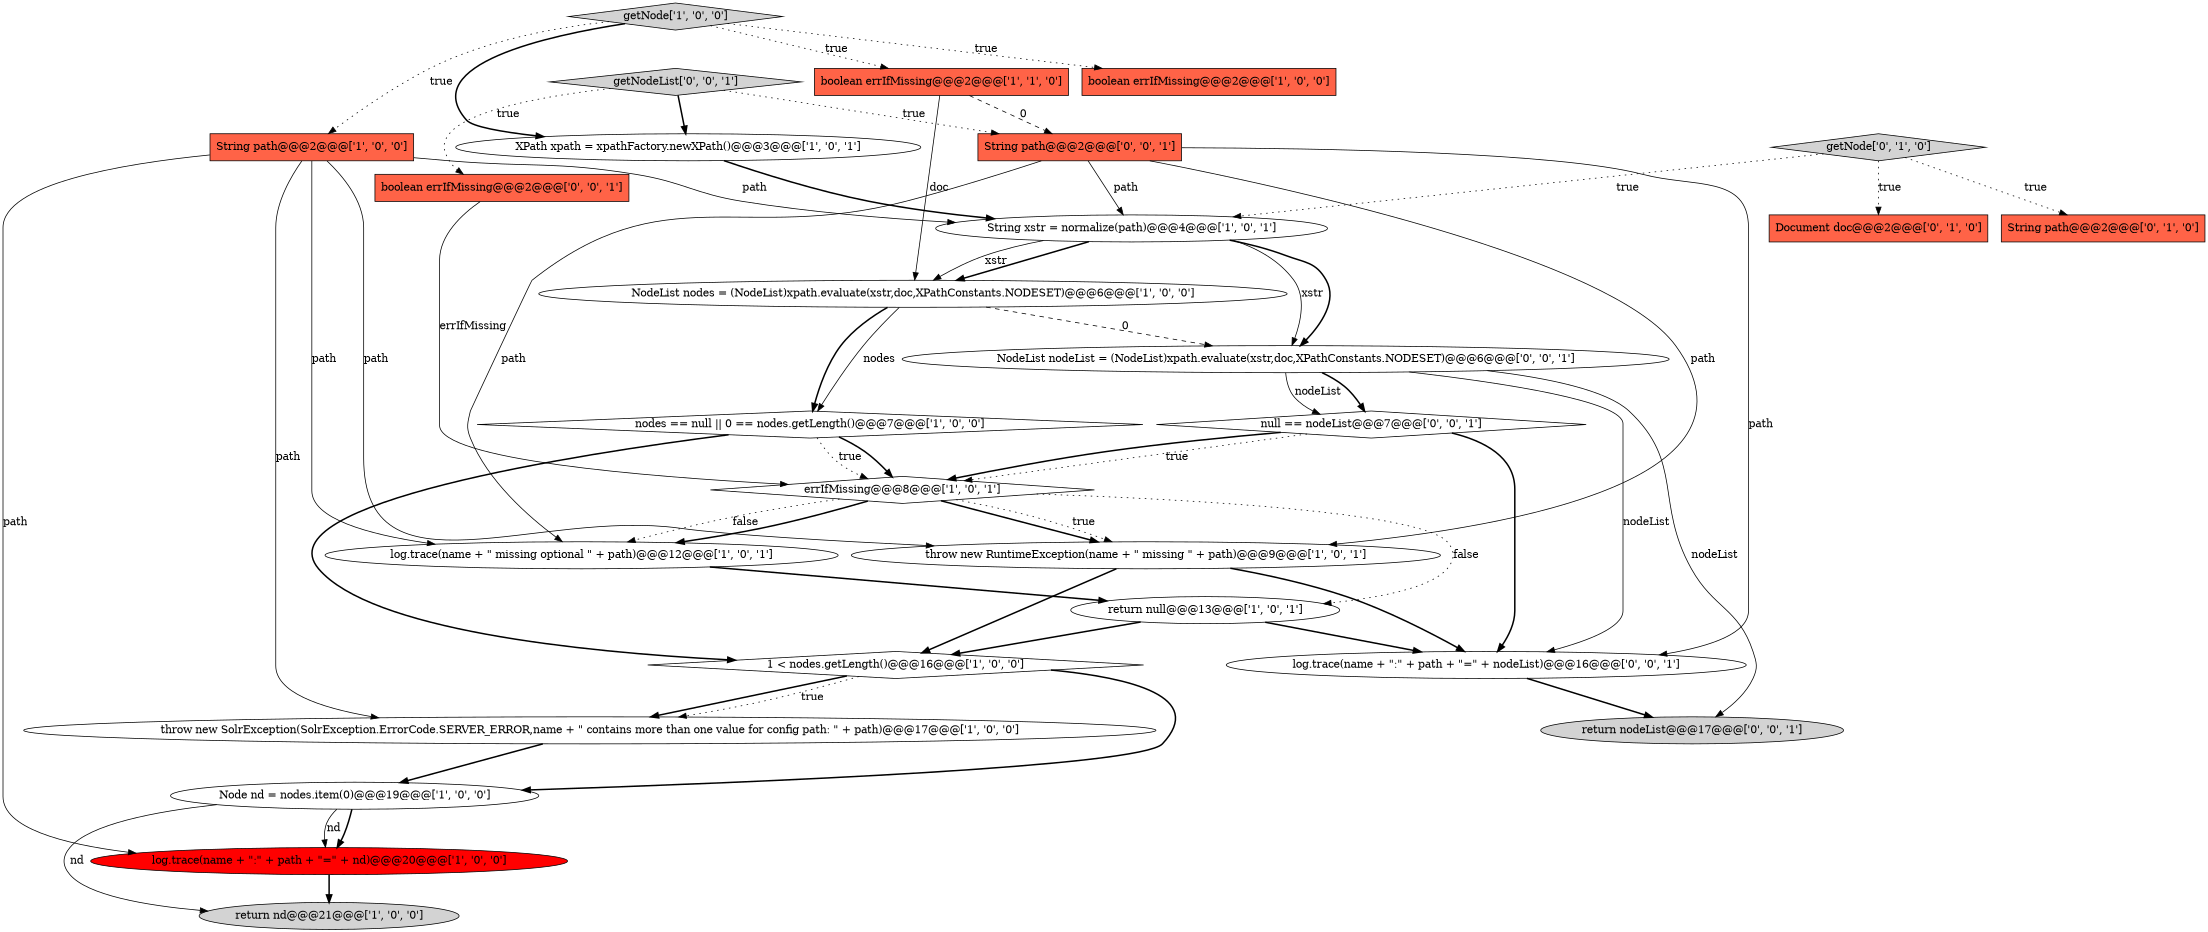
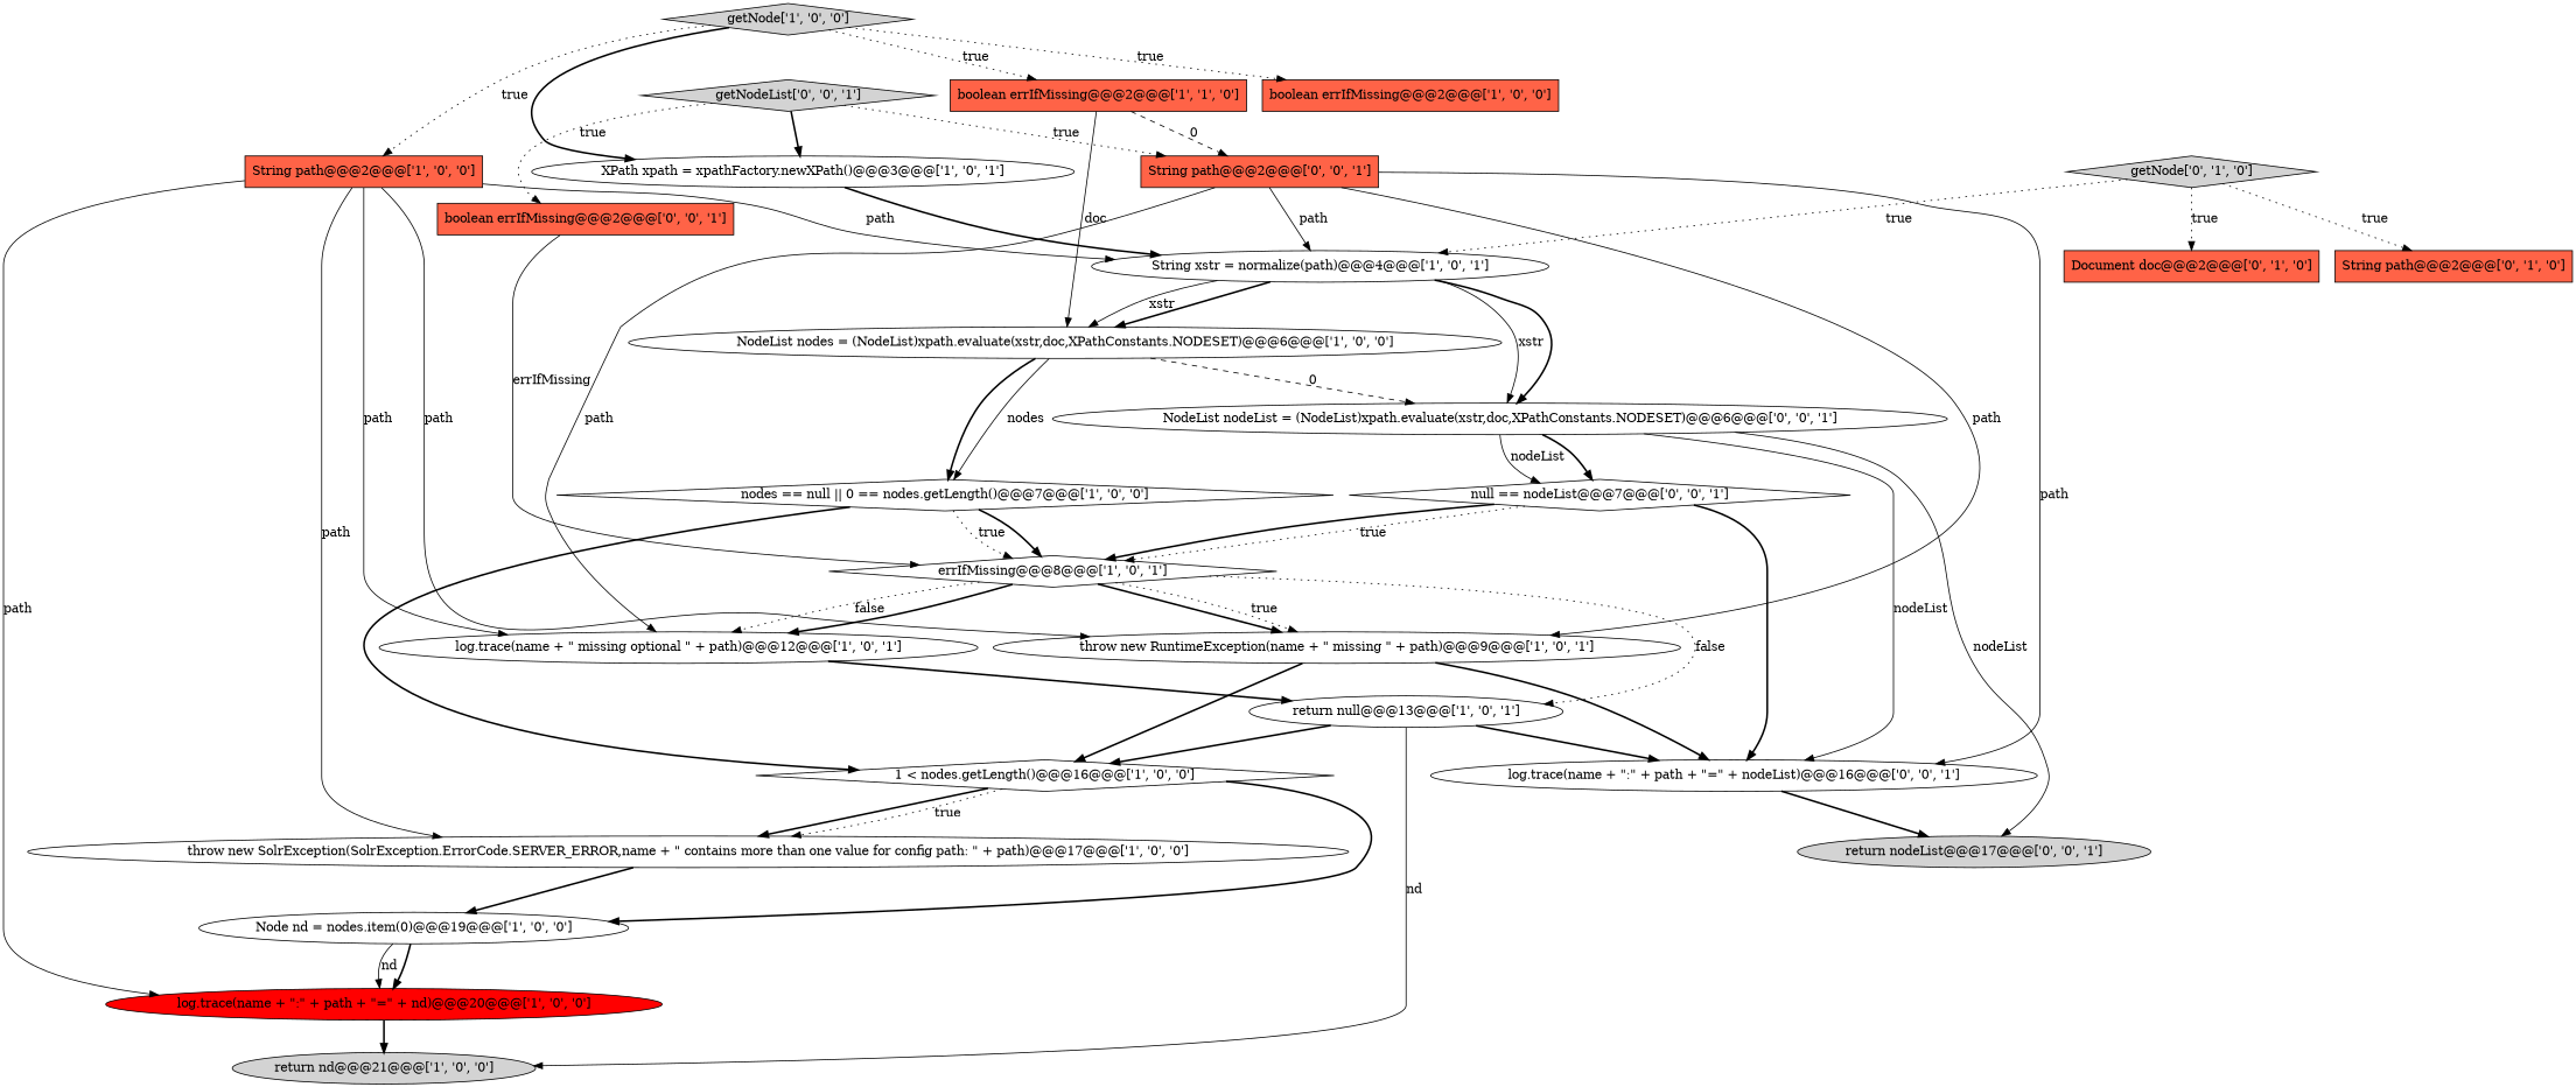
  digraph {
    node [fillcolor=white shape=ellipse style=filled]
    edge [style=bold]
    n1 [label="String xstr = normalize(path)@@@4@@@['1', '0', '1']"]
    n2 [label="NodeList nodeList = (NodeList)xpath.evaluate(xstr,doc,XPathConstants.NODESET)@@@6@@@['0', '0', '1']"]
    n3 [label="NodeList nodes = (NodeList)xpath.evaluate(xstr,doc,XPathConstants.NODESET)@@@6@@@['1', '0', '0']"]
    n4 [label="log.trace(name + \":\" + path + \"=\" + nodeList)@@@16@@@['0', '0', '1']"]
    n5 [label="null == nodeList@@@7@@@['0', '0', '1']" shape=diamond]
    n6 [fillcolor=lightgray label="return nodeList@@@17@@@['0', '0', '1']"]
    n7 [label="nodes == null || 0 == nodes.getLength()@@@7@@@['1', '0', '0']" shape=diamond]
    n8 [fillcolor=tomato label="Document doc@@@2@@@['0', '1', '0']" shape=box]
    n9 [label="errIfMissing@@@8@@@['1', '0', '1']" shape=diamond]
    n10 [label="return null@@@13@@@['1', '0', '1']"]
    n11 [label="log.trace(name + \" missing optional \" + path)@@@12@@@['1', '0', '1']"]
    n12 [label="throw new RuntimeException(name + \" missing \" + path)@@@9@@@['1', '0', '1']"]
    n13 [label="1 < nodes.getLength()@@@16@@@['1', '0', '0']" shape=diamond]
    n14 [label="XPath xpath = xpathFactory.newXPath()@@@3@@@['1', '0', '1']"]
    n15 [fillcolor=tomato label="String path@@@2@@@['0', '1', '0']" shape=box]
    n16 [label="throw new SolrException(SolrException.ErrorCode.SERVER_ERROR,name + \" contains more than one value for config path: \" + path)@@@17@@@['1', '0', '0']"]
    n17 [label="Node nd = nodes.item(0)@@@19@@@['1', '0', '0']"]
    n18 [fillcolor=tomato label="String path@@@2@@@['1', '0', '0']" shape=box]
    n19 [fillcolor=red label="log.trace(name + \":\" + path + \"=\" + nd)@@@20@@@['1', '0', '0']"]
    n20 [fillcolor=lightgray label="return nd@@@21@@@['1', '0', '0']"]
    n21 [fillcolor=lightgray label="getNodeList['0', '0', '1']" shape=diamond]
    n22 [fillcolor=tomato label="String path@@@2@@@['0', '0', '1']" shape=box]
    n23 [fillcolor=tomato label="boolean errIfMissing@@@2@@@['0', '0', '1']" shape=box]
    n24 [fillcolor=tomato label="boolean errIfMissing@@@2@@@['1', '0', '0']" shape=box]
    n25 [fillcolor=lightgray label="getNode['1', '0', '0']" shape=diamond]
    n26 [fillcolor=tomato label="boolean errIfMissing@@@2@@@['1', '1', '0']" shape=box]
    n27 [fillcolor=lightgray label="getNode['0', '1', '0']" shape=diamond]
    n1 -> n2 [label=xstr style=solid]
    n1 -> n2
    n1 -> n3
    n1 -> n3 [label=xstr style=solid]
    n2 -> n4 [label=nodeList style=solid]
    n2 -> n5
    n2 -> n5 [label=nodeList style=solid]
    n2 -> n6 [label=nodeList style=solid]
    n3 -> n2 [label=0 style=dashed]
    n3 -> n7 [label=nodes style=solid]
    n3 -> n7
    n4 -> n6
    n5 -> n4
    n5 -> n9 [label=true style=dotted]
    n5 -> n9
    n7 -> n9
    n7 -> n9 [label=true style=dotted]
    n7 -> n13
    n9 -> n10 [label=false style=dotted]
    n9 -> n11
    n9 -> n11 [label=false style=dotted]
    n9 -> n12
    n9 -> n12 [label=true style=dotted]
    n10 -> n4
    n10 -> n13
    n11 -> n10
    n12 -> n4
    n12 -> n13
    n13 -> n16
    n13 -> n16 [label=true style=dotted]
    n13 -> n17
    n14 -> n1
    n16 -> n17
    n17 -> n19
    n17 -> n19 [label=nd style=solid]
-   n17 -> n20 [label=nd style=solid]
+   n10 -> n20 [label=nd style=solid]
    n18 -> n1 [label=path style=solid]
    n18 -> n11 [label=path style=solid]
    n18 -> n12 [label=path style=solid]
    n18 -> n16 [label=path style=solid]
    n18 -> n19 [label=path style=solid]
    n19 -> n20
    n21 -> n14
    n21 -> n22 [label=true style=dotted]
    n21 -> n23 [label=true style=dotted]
    n22 -> n1 [label=path style=solid]
    n22 -> n4 [label=path style=solid]
    n22 -> n11 [label=path style=solid]
    n22 -> n12 [label=path style=solid]
    n23 -> n9 [label=errIfMissing style=solid]
    n25 -> n14
    n25 -> n18 [label=true style=dotted]
    n25 -> n24 [label=true style=dotted]
    n25 -> n26 [label=true style=dotted]
    n26 -> n3 [label=doc style=solid]
    n26 -> n22 [label=0 style=dashed]
    n27 -> n1 [label=true style=dotted]
    n27 -> n8 [label=true style=dotted]
    n27 -> n15 [label=true style=dotted]
  }
